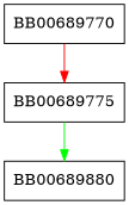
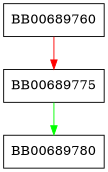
  digraph {
    splines=ortho
    node [shape=box]
-   BB00689770
+   BB00689770 [label=BB00689760]
    BB00689775
-   BB00689780 [label=BB00689880]
+   BB00689780
    BB00689770 -> BB00689775 [color=red]
    BB00689775 -> BB00689780 [color=green]
  }
